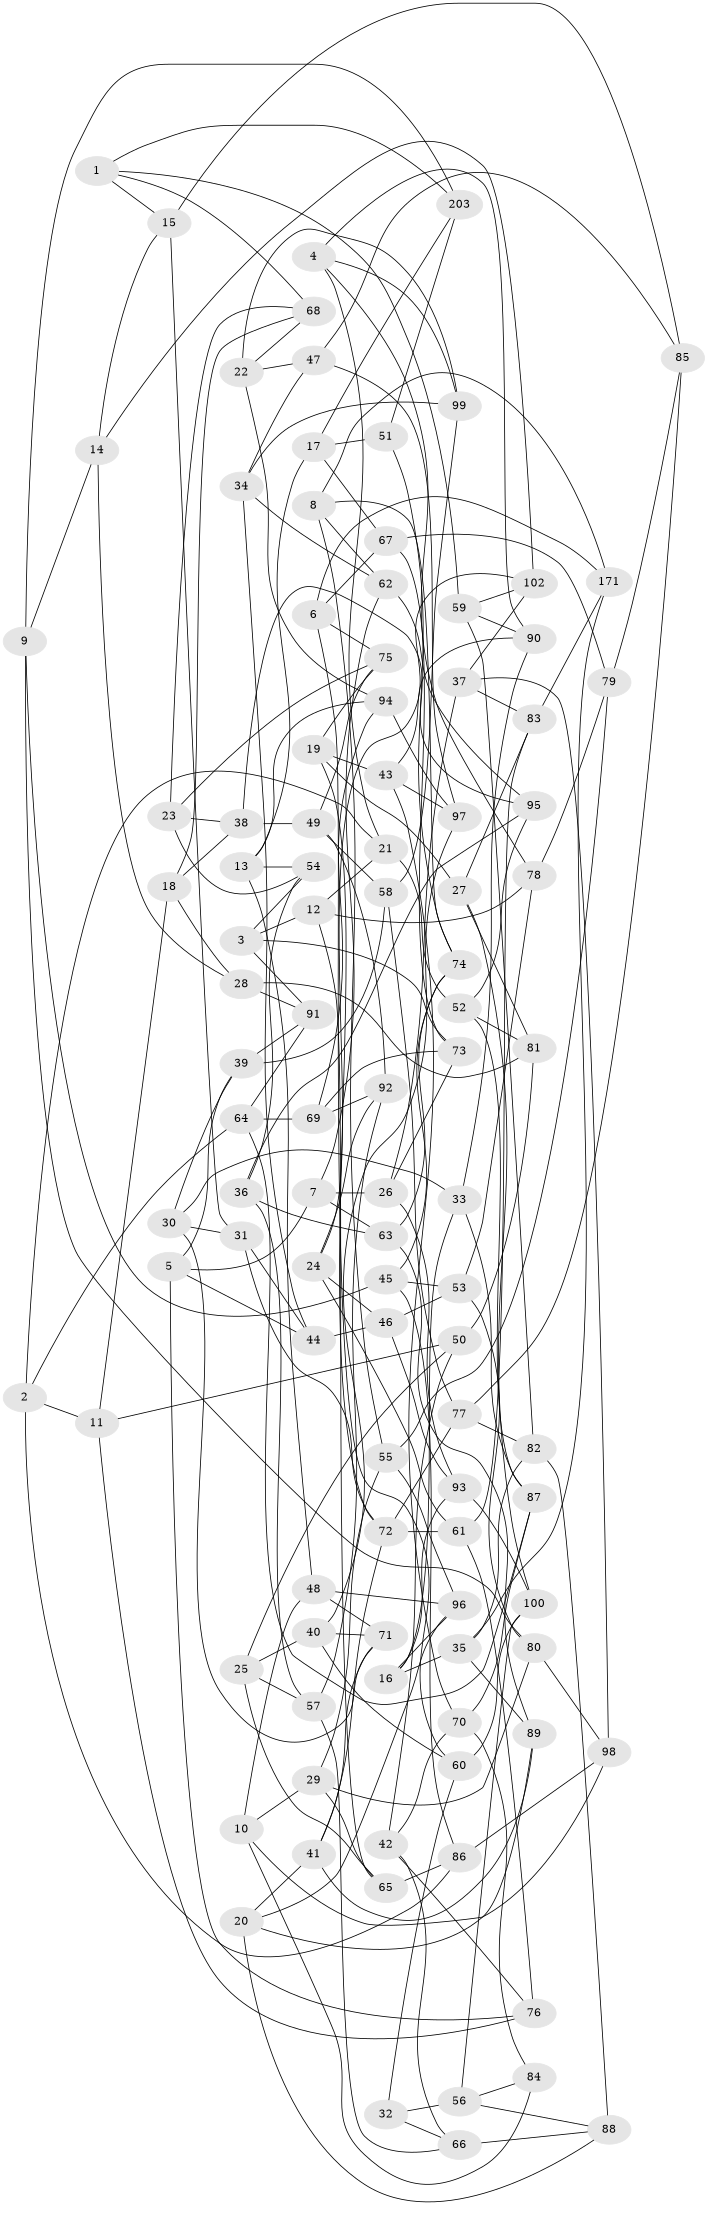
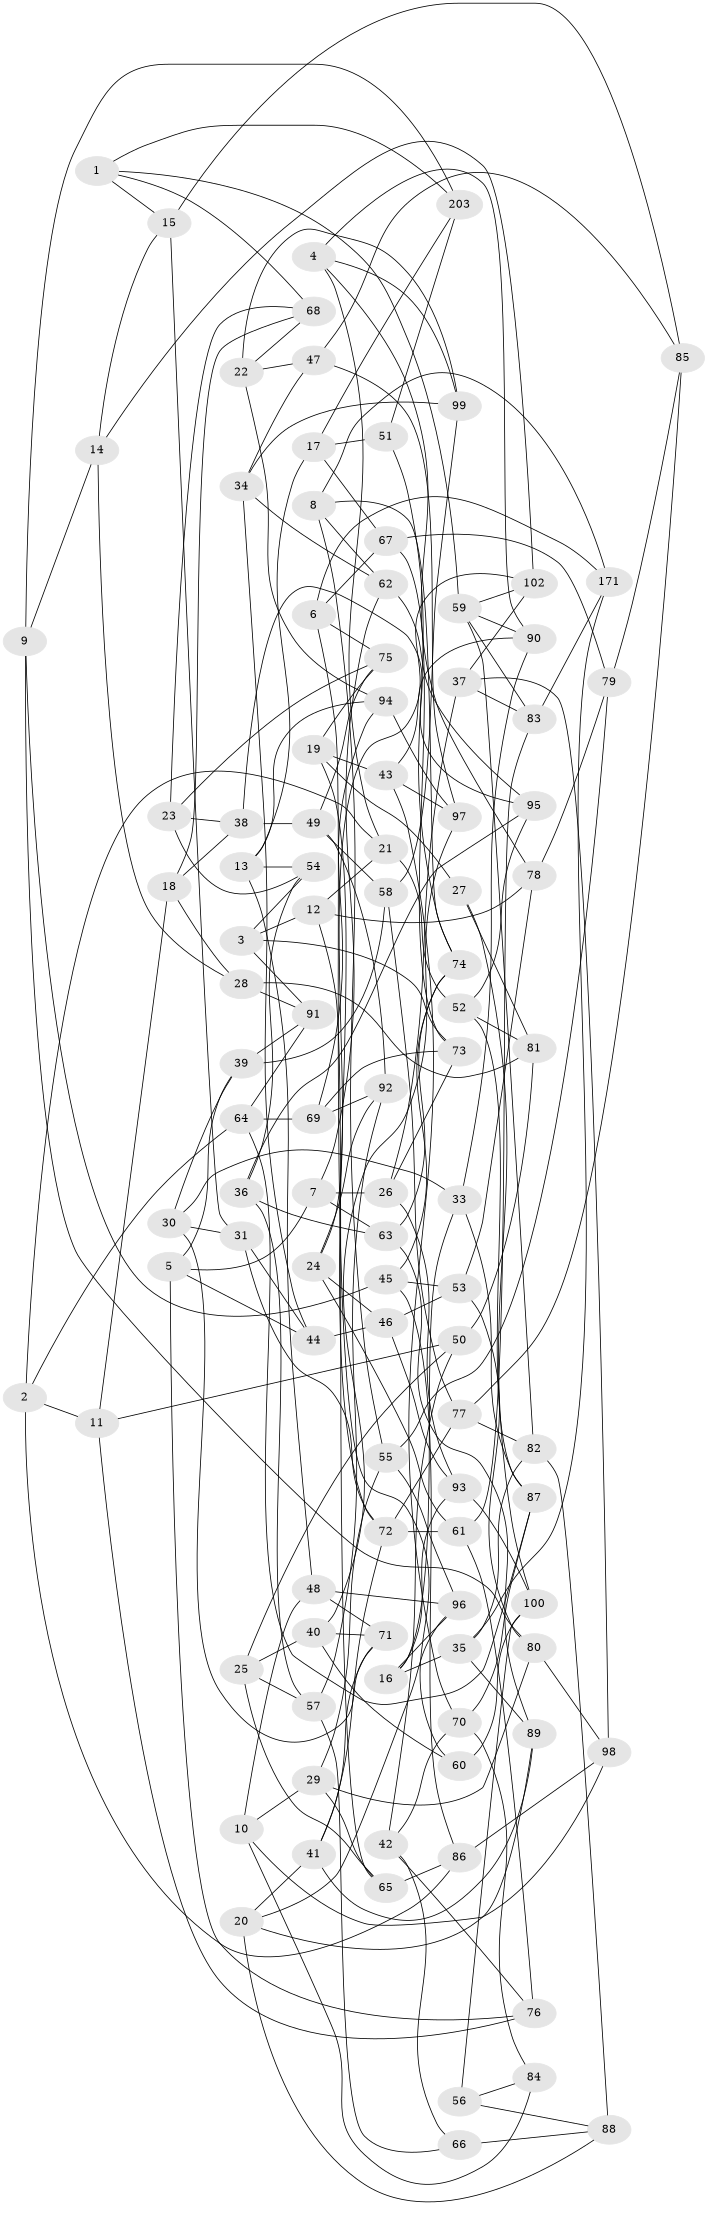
  graph {
    rankdir=LR
    node [color=gray90 style=filled]
    1
    15
    59
    68
    n5 [label=203]
    31
    85
    90
    102
    82
    2
    11
    21
    64
    86
    76
    18
    50
    52
    91
    87
    69
    98
    3
    12
    54
    73
    78
    65
    4
    99
    79
    5
    7
    39
    44
    26
    62
    63
    58
    46
    6
    60
    67
    75
    n46 [label=171]
    100
    93
    37
    95
    74
    89
    8
    55
    96
    9
    14
    45
    80
    28
    53
    10
    29
    48
    84
    71
    38
    81
    13
    17
    94
    51
    97
    72
    16
    33
    35
    49
    19
    27
    43
    83
    70
    61
    77
    20
    41
    88
    22
    47
    23
    24
    92
    25
    40
    57
    66
    30
-   32
    56
    34
    36
    42
    1 -- 15
    1 -- 59
    1 -- 68
    1 -- n5
    15 -- 31
    15 -- 85
    59 -- 90
    59 -- 102
    59 -- 82
    31 -- 44
    31 -- 72
    82 -- 88
    2 -- 11
    2 -- 21
    2 -- 64
    2 -- 86
    11 -- 76
    11 -- 18
    11 -- 50
    21 -- 52
    64 -- 91
    64 -- 87
    64 -- 69
    86 -- 98
    18 -- 68
    18 -- 28
    18 -- 38
    50 -- 81
    52 -- 87
    52 -- 95
    52 -- 81
    69 -- 73
    69 -- 94
    69 -- 92
    3 -- 91
    3 -- 12
    3 -- 54
    3 -- 73
    12 -- 21
    12 -- 78
    12 -- 65
    78 -- 79
    65 -- 86
    4 -- 90
    4 -- 21
    4 -- 78
    4 -- 99
    79 -- 85
    5 -- 76
    5 -- 7
    5 -- 39
    5 -- 44
    7 -- 26
    7 -- 62
    7 -- 63
    39 -- 91
    39 -- 58
    44 -- 46
    26 -- 73
    26 -- 93
    26 -- 37
    62 -- 95
    63 -- 74
    63 -- 89
    58 -- 99
    58 -- 77
    46 -- 93
    46 -- 53
    6 -- 60
    6 -- 67
    6 -- 75
    6 -- n46
    60 -- 100
    67 -- 73
    67 -- 79
    93 -- 100
    37 -- 102
    37 -- 98
    37 -- 83
    8 -- 62
    8 -- n46
    8 -- 74
    8 -- 55
    55 -- 79
    55 -- 96
    9 -- n5
    9 -- 14
    9 -- 45
    9 -- 80
    14 -- 15
    14 -- 102
    14 -- 28
    45 -- 86
    45 -- 74
    45 -- 53
    80 -- 98
    28 -- 91
    28 -- 81
    53 -- 78
    53 -- 80
    10 -- 98
    10 -- 29
    10 -- 48
    10 -- 84
    29 -- 65
    29 -- 55
    29 -- 80
    48 -- 96
    48 -- 71
    38 -- 95
    38 -- 49
    13 -- 54
    13 -- 48
    13 -- 17
    13 -- 94
    17 -- n5
    17 -- 67
    17 -- 51
    94 -- 97
    51 -- n5
    51 -- 74
    72 -- 61
    72 -- 77
    16 -- 93
    16 -- 96
    16 -- 33
    16 -- 35
    33 -- 90
    33 -- 87
    35 -- 82
    35 -- n46
    35 -- 89
    49 -- 58
    49 -- 75
    49 -- 92
    19 -- 75
    19 -- 72
    19 -- 27
    19 -- 43
    27 -- 100
    27 -- 81
-   27 -- 83
+   59 -- 83
    43 -- 90
    43 -- 97
    43 -- 70
    83 -- n46
    70 -- 87
    70 -- 84
    61 -- 76
    61 -- 83
    77 -- 85
    77 -- 82
    20 -- 89
    20 -- 96
    20 -- 41
    20 -- 88
    41 -- 89
    41 -- 71
    41 -- 72
    22 -- 68
    22 -- 99
    22 -- 94
    22 -- 47
    47 -- 85
    47 -- 97
    23 -- 68
    23 -- 54
    23 -- 75
    23 -- 38
    24 -- 102
    24 -- 46
    24 -- 61
    24 -- 92
    25 -- 50
    25 -- 65
    25 -- 40
    25 -- 57
    40 -- 60
    40 -- 71
    40 -- 97
    57 -- 92
    57 -- 66
    66 -- 88
    30 -- 31
    30 -- 39
    30 -- 71
    30 -- 33
-   32 -- 60
-   32 -- 66
-   32 -- 56
    56 -- 100
    56 -- 84
    56 -- 88
    34 -- 99
    34 -- 44
    34 -- 62
    34 -- 47
    36 -- 54
    36 -- 63
    36 -- 95
    36 -- 57
    42 -- 76
    42 -- 50
    42 -- 70
    42 -- 66
  }
